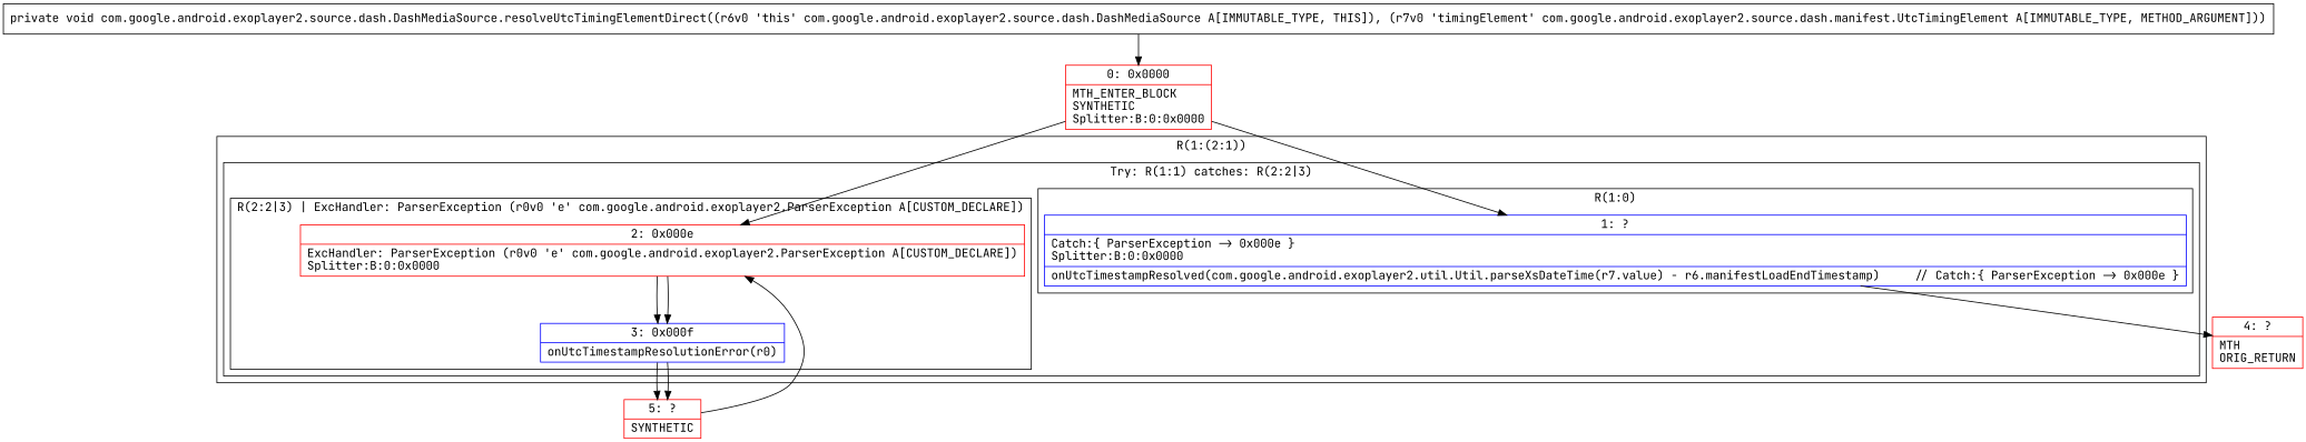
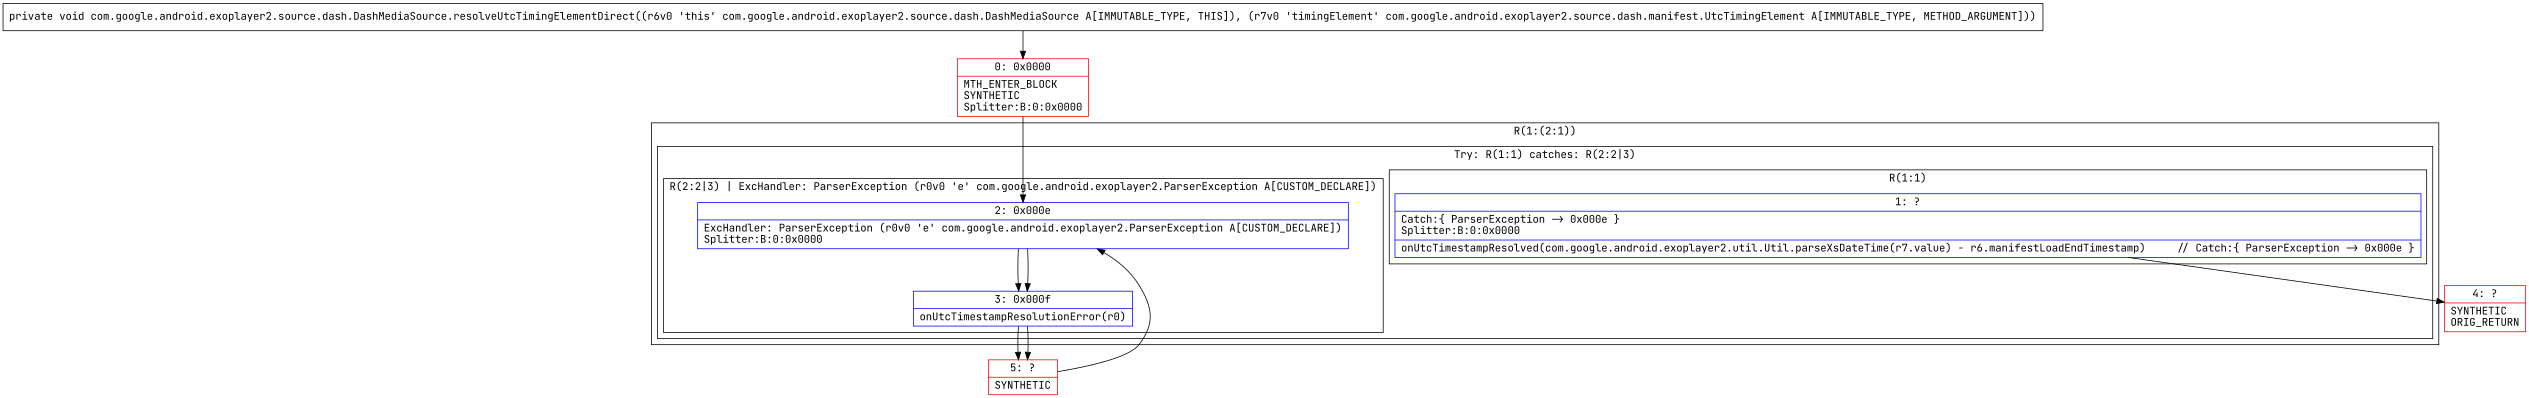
  digraph {
    fontname="JetBrains Mono"
    node [color=blue fontname="JetBrains Mono" shape=record]
    edge [fontname="JetBrains Mono"]
    n1 [label="{1\:\ ?|Catch:\{ ParserException \-\> 0x000e \}\lSplitter:B:0:0x0000\l|onUtcTimestampResolved(com.google.android.exoplayer2.util.Util.parseXsDateTime(r7.value) \- r6.manifestLoadEndTimestamp)     \/\/ Catch:\{ ParserException \-\> 0x000e \}\l}"]
-   n2 [color=red label="{2\:\ 0x000e|ExcHandler: ParserException (r0v0 'e' com.google.android.exoplayer2.ParserException A[CUSTOM_DECLARE])\lSplitter:B:0:0x0000\l}"]
+   n2 [label="{2\:\ 0x000e|ExcHandler: ParserException (r0v0 'e' com.google.android.exoplayer2.ParserException A[CUSTOM_DECLARE])\lSplitter:B:0:0x0000\l}"]
    n3 [label="{3\:\ 0x000f|onUtcTimestampResolutionError(r0)\l}"]
-   n4 [color=red label="{4\:\ ?|MTH\lORIG_RETURN\l}"]
+   n4 [color=red label="{4\:\ ?|SYNTHETIC\lORIG_RETURN\l}"]
    n5 [color=red label="{5\:\ ?|SYNTHETIC\l}"]
    n6 [color=red label="{0\:\ 0x0000|MTH_ENTER_BLOCK\lSYNTHETIC\lSplitter:B:0:0x0000\l}"]
    n7 [label="{private void com.google.android.exoplayer2.source.dash.DashMediaSource.resolveUtcTimingElementDirect((r6v0 'this' com.google.android.exoplayer2.source.dash.DashMediaSource A[IMMUTABLE_TYPE, THIS]), (r7v0 'timingElement' com.google.android.exoplayer2.source.dash.manifest.UtcTimingElement A[IMMUTABLE_TYPE, METHOD_ARGUMENT])) }" color=""]
    subgraph cluster_1 {
      label="R(1:(2:1))"
      subgraph cluster_2 {
        label="Try: R(1:1) catches: R(2:2|3)"
        subgraph cluster_3 {
-         label="R(1:0)"
+         label="R(1:1)"
          n1
        }
        subgraph cluster_4 {
          label="R(2:2|3) | ExcHandler: ParserException (r0v0 'e' com.google.android.exoplayer2.ParserException A[CUSTOM_DECLARE])\l"
          n2
          n3
        }
      }
    }
    subgraph cluster_5 {
      label="R(2:2|3) | ExcHandler: ParserException (r0v0 'e' com.google.android.exoplayer2.ParserException A[CUSTOM_DECLARE])\l"
    }
    n1 -> n4
    n2 -> n3
    n2 -> n3
    n3 -> n5
    n3 -> n5
    n5 -> n2
-   n6 -> n1
    n6 -> n2
    n7 -> n6
  }
